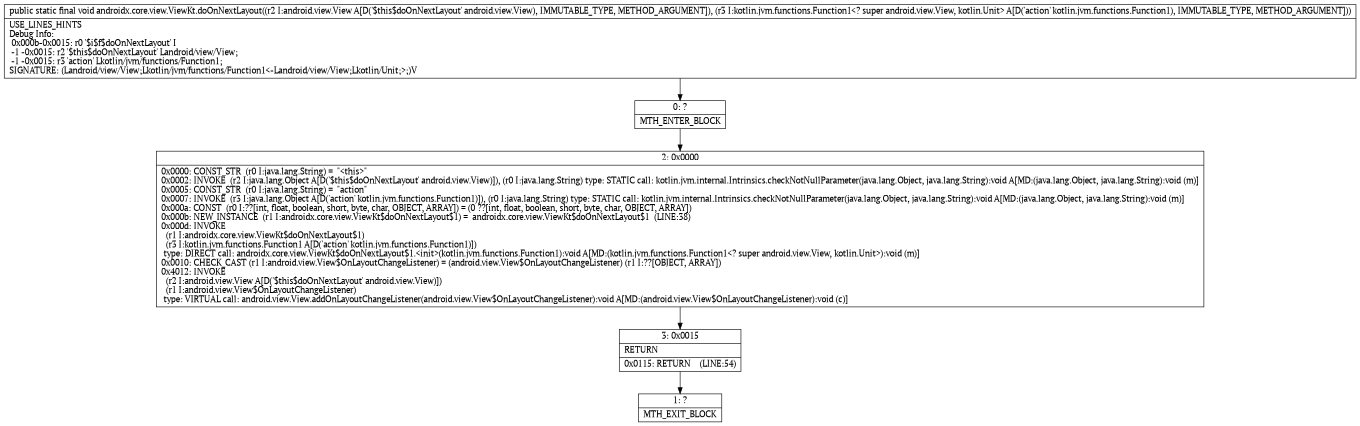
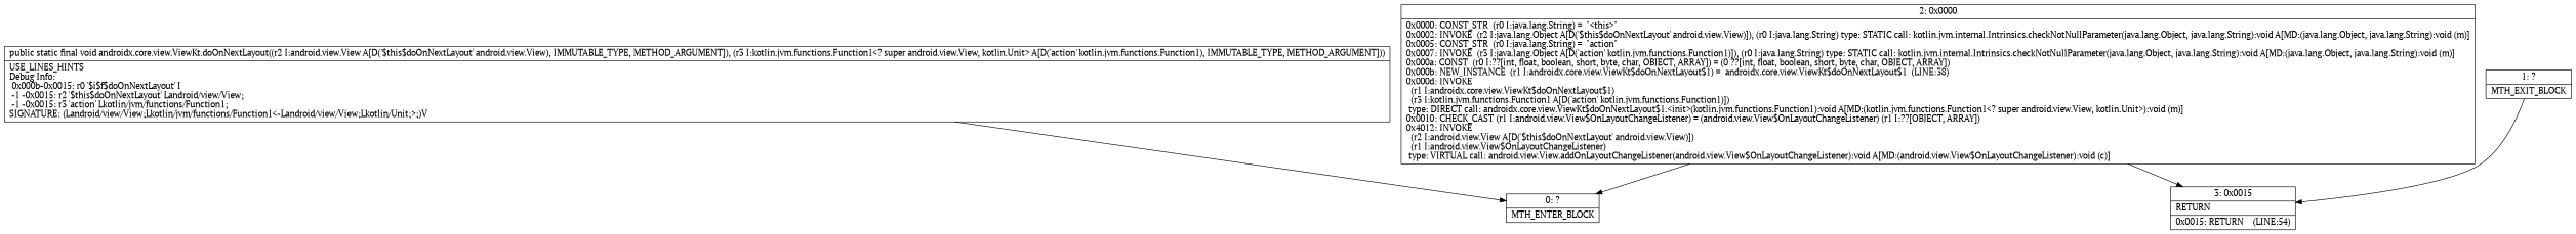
  digraph {
    fontname="PT Serif"
    node [fontname="PT Serif" shape=record]
    edge [fontname="PT Serif"]
    n1 [label="{0\:\ ?|MTH_ENTER_BLOCK\l}"]
    n2 [label="{2\:\ 0x0000|0x0000: CONST_STR  (r0 I:java.lang.String) =  \"\<this\>\" \l0x0002: INVOKE  (r2 I:java.lang.Object A[D('$this$doOnNextLayout' android.view.View)]), (r0 I:java.lang.String) type: STATIC call: kotlin.jvm.internal.Intrinsics.checkNotNullParameter(java.lang.Object, java.lang.String):void A[MD:(java.lang.Object, java.lang.String):void (m)]\l0x0005: CONST_STR  (r0 I:java.lang.String) =  \"action\" \l0x0007: INVOKE  (r3 I:java.lang.Object A[D('action' kotlin.jvm.functions.Function1)]), (r0 I:java.lang.String) type: STATIC call: kotlin.jvm.internal.Intrinsics.checkNotNullParameter(java.lang.Object, java.lang.String):void A[MD:(java.lang.Object, java.lang.String):void (m)]\l0x000a: CONST  (r0 I:??[int, float, boolean, short, byte, char, OBJECT, ARRAY]) = (0 ??[int, float, boolean, short, byte, char, OBJECT, ARRAY]) \l0x000b: NEW_INSTANCE  (r1 I:androidx.core.view.ViewKt$doOnNextLayout$1) =  androidx.core.view.ViewKt$doOnNextLayout$1  (LINE:38)\l0x000d: INVOKE  \l  (r1 I:androidx.core.view.ViewKt$doOnNextLayout$1)\l  (r3 I:kotlin.jvm.functions.Function1 A[D('action' kotlin.jvm.functions.Function1)])\l type: DIRECT call: androidx.core.view.ViewKt$doOnNextLayout$1.\<init\>(kotlin.jvm.functions.Function1):void A[MD:(kotlin.jvm.functions.Function1\<? super android.view.View, kotlin.Unit\>):void (m)]\l0x0010: CHECK_CAST (r1 I:android.view.View$OnLayoutChangeListener) = (android.view.View$OnLayoutChangeListener) (r1 I:??[OBJECT, ARRAY]) \l0x4012: INVOKE  \l  (r2 I:android.view.View A[D('$this$doOnNextLayout' android.view.View)])\l  (r1 I:android.view.View$OnLayoutChangeListener)\l type: VIRTUAL call: android.view.View.addOnLayoutChangeListener(android.view.View$OnLayoutChangeListener):void A[MD:(android.view.View$OnLayoutChangeListener):void (c)]\l}"]
-   n3 [label="{3\:\ 0x0015|RETURN\l|0x0115: RETURN    (LINE:54)\l}"]
+   n3 [label="{3\:\ 0x0015|RETURN\l|0x0015: RETURN    (LINE:54)\l}"]
    n4 [label="{1\:\ ?|MTH_EXIT_BLOCK\l}"]
    n5 [label="{public static final void androidx.core.view.ViewKt.doOnNextLayout((r2 I:android.view.View A[D('$this$doOnNextLayout' android.view.View), IMMUTABLE_TYPE, METHOD_ARGUMENT]), (r3 I:kotlin.jvm.functions.Function1\<? super android.view.View, kotlin.Unit\> A[D('action' kotlin.jvm.functions.Function1), IMMUTABLE_TYPE, METHOD_ARGUMENT]))  | USE_LINES_HINTS\lDebug Info:\l  0x000b\-0x0015: r0 '$i$f$doOnNextLayout' I\l  \-1 \-0x0015: r2 '$this$doOnNextLayout' Landroid\/view\/View;\l  \-1 \-0x0015: r3 'action' Lkotlin\/jvm\/functions\/Function1;\lSIGNATURE: (Landroid\/view\/View;Lkotlin\/jvm\/functions\/Function1\<\-Landroid\/view\/View;Lkotlin\/Unit;\>;)V\l}"]
-   n1 -> n2
+   n2 -> n1
    n2 -> n3
-   n3 -> n4
+   n4 -> n3
    n5 -> n1
  }
